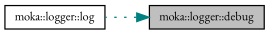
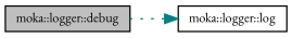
  digraph {
    rankdir=RL
    fontname="EB Garamond"
    node [color=black fontname="EB Garamond" fontsize=10 shape=record style=filled]
    n1 [fillcolor=grey75 fontcolor=black height=0.2 label="moka::logger::debug" width=0.4]
    n2 [fillcolor=white height=0.2 label="moka::logger::log" width=0.4]
-   n1 -> n2 [color=teal dir=back fontname="EB Garamond" fontsize=10 labelfontname=Helvetica labelfontsize=10 style=dotted]
+   n2 -> n1 [color=teal dir=back fontname="EB Garamond" fontsize=10 labelfontname=Helvetica labelfontsize=10 style=dotted]
  }
